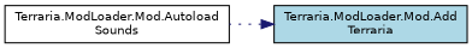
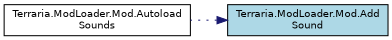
  digraph {
    rankdir=RL
    node [color=black fontname=Helvetica fontsize=10 shape=record style=filled]
-   n1 [fillcolor=lightblue fontcolor=black height=0.2 label="Terraria.ModLoader.Mod.Add\lTerraria" width=0.4]
+   n1 [fillcolor=lightblue fontcolor=black height=0.2 label="Terraria.ModLoader.Mod.Add\lSound" width=0.4]
    n2 [fillcolor=white height=0.2 label="Terraria.ModLoader.Mod.Autoload\lSounds" width=0.4]
    n1 -> n2 [color=midnightblue dir=back fontname=Helvetica fontsize=10 labelfontname=Helvetica labelfontsize=10 style=dotted]
  }
